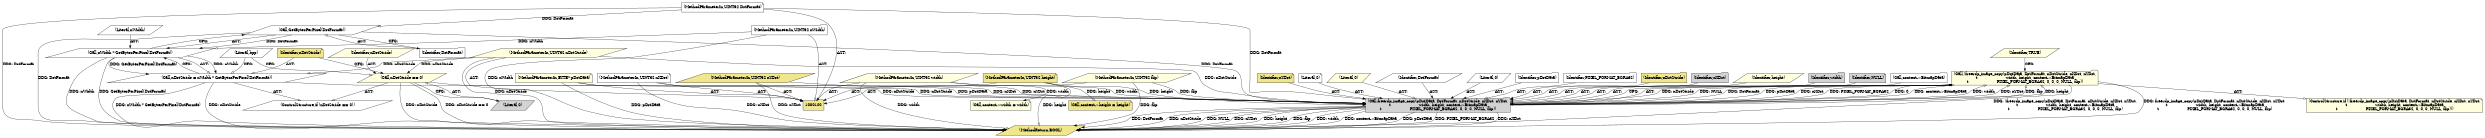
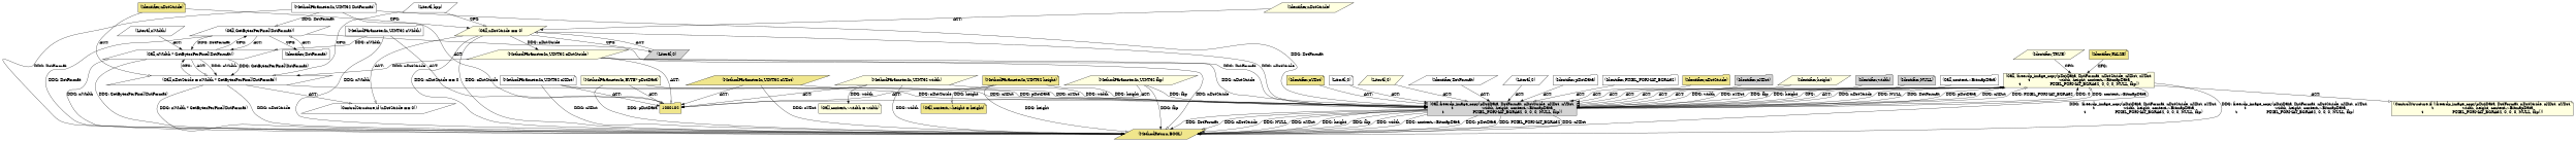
  digraph {
    node [fillcolor=white shape=parallelogram style=filled]
    edge [arrowhead=normal]
    n1 [fillcolor=lightyellow label="(Call,!freerdp_image_copy(pDstData, DstFormat, nDstStride, nXDst, nYDst,\n \t                        width, height, context->BitmapData,\n\t                        PIXEL_FORMAT_BGRA32, 0, 0, 0, NULL, flip))" shape=folder]
    n2 [fillcolor=lightgrey label="(Call,freerdp_image_copy(pDstData, DstFormat, nDstStride, nXDst, nYDst,\n \t                        width, height, context->BitmapData,\n\t                        PIXEL_FORMAT_BGRA32, 0, 0, 0, NULL, flip))" shape=folder]
    n3 [fillcolor=khaki label="(MethodReturn,BOOL)"]
    n4 [fillcolor=lightyellow label="(ControlStructure,if (!freerdp_image_copy(pDstData, DstFormat, nDstStride, nXDst, nYDst,\n \t                        width, height, context->BitmapData,\n\t                        PIXEL_FORMAT_BGRA32, 0, 0, 0, NULL, flip)))" shape=note]
    n5 [fillcolor=lightyellow label="(MethodParameterIn,BYTE* pDstData)" shape=note]
    1000102 [fillcolor=khaki shape=folder]
    n7 [label="(Call,GetBytesPerPixel(DstFormat))"]
    n8 [label="(Call,nWidth * GetBytesPerPixel(DstFormat))"]
    n9 [label="(Identifier,DstFormat)" shape=folder]
    n10 [label="(Call,nDstStride = nWidth * GetBytesPerPixel(DstFormat))"]
    n11 [label="(MethodParameterIn,UINT32 DstFormat)" shape=note]
    n12 [fillcolor=lightyellow label="(Call,nDstStride == 0)"]
    n13 [fillcolor=lightgrey label="(Literal,0)"]
    n14 [label="(ControlStructure,if (nDstStride == 0))"]
    n15 [fillcolor=lightyellow label="(MethodParameterIn,UINT32 nDstStride)"]
    n16 [label="(MethodParameterIn,UINT32 nWidth)" shape=folder]
    n17 [label="(MethodParameterIn,UINT32 nXDst)" shape=note]
    n18 [fillcolor=khaki label="(MethodParameterIn,UINT32 nYDst)"]
    n19 [fillcolor=lightyellow label="(MethodParameterIn,UINT32 width)"]
    n20 [fillcolor=lightyellow label="(Call,context->width = width)" shape=note]
    n21 [fillcolor=khaki label="(MethodParameterIn,UINT32 height)" shape=note]
    n22 [fillcolor=khaki label="(Call,context->height = height)" shape=note]
    n23 [fillcolor=lightyellow label="(MethodParameterIn,UINT32 flip)"]
    n24 [fillcolor=khaki label="(Identifier,nYDst)" shape=note]
    n25 [label="(Literal,0)" shape=note]
    n26 [fillcolor=lightyellow label="(Literal,0)"]
    n27 [label="(Identifier,DstFormat)"]
    n28 [label="(Literal,0)"]
    n29 [label="(Identifier,pDstData)" shape=folder]
    n30 [label="(Identifier,PIXEL_FORMAT_BGRA32)" shape=folder]
    n31 [fillcolor=khaki label="(Identifier,nDstStride)" shape=folder]
    n32 [label="(Literal,nWidth)"]
+   n33 [fillcolor=khaki label="(Identifier,FALSE)" shape=note]
    n34 [fillcolor=lightyellow label="(Identifier,TRUE)"]
    n35 [fillcolor=lightgrey label="(Identifier,nXDst)" shape=folder]
    n36 [label="(Literal,bpp)"]
    n37 [fillcolor=khaki label="(Identifier,nDstStride)" shape=note]
    n38 [fillcolor=lightyellow label="(Identifier,height)"]
    n39 [fillcolor=lightgrey label="(Identifier,width)" shape=folder]
    n40 [fillcolor=lightgrey label="(Identifier,NULL)" shape=note]
    n41 [label="(Call,context->BitmapData)" shape=folder]
    n42 [fillcolor=lightyellow label="(Identifier,nDstStride)"]
    n1 -> n2 [label="CFG: "]
    n1 -> n3 [arrowhead=onormal label="DDG: !freerdp_image_copy(pDstData, DstFormat, nDstStride, nXDst, nYDst,\n \t                        width, height, context->BitmapData,\n\t                        PIXEL_FORMAT_BGRA32, 0, 0, 0, NULL, flip)"]
    n1 -> n3 [arrowhead=onormal label="DDG: freerdp_image_copy(pDstData, DstFormat, nDstStride, nXDst, nYDst,\n \t                        width, height, context->BitmapData,\n\t                        PIXEL_FORMAT_BGRA32, 0, 0, 0, NULL, flip)"]
    n1 -> n4 [arrowhead=onormal label="AST: "]
    n2 -> n1 [label="AST: "]
    n2 -> n1 [label="DDG: nDstStride"]
    n2 -> n1 [label="DDG: NULL"]
    n2 -> n1 [label="DDG: DstFormat"]
    n2 -> n1 [arrowhead=onormal label="DDG: pDstData"]
    n2 -> n1 [label="DDG: nXDst"]
    n2 -> n1 [arrowhead=onormal label="DDG: PIXEL_FORMAT_BGRA32"]
    n2 -> n1 [label="DDG: 0"]
    n2 -> n1 [arrowhead=onormal label="DDG: context->BitmapData"]
    n2 -> n1 [arrowhead=onormal label="DDG: width"]
    n2 -> n1 [arrowhead=onormal label="DDG: nYDst"]
    n2 -> n1 [arrowhead=onormal label="DDG: flip"]
    n2 -> n1 [arrowhead=onormal label="DDG: height"]
    n2 -> n3 [arrowhead=onormal label="DDG: height"]
    n2 -> n3 [arrowhead=onormal label="DDG: flip"]
    n2 -> n3 [arrowhead=onormal label="DDG: width"]
    n2 -> n3 [arrowhead=onormal label="DDG: context->BitmapData"]
    n2 -> n3 [arrowhead=onormal label="DDG: pDstData"]
    n2 -> n3 [label="DDG: PIXEL_FORMAT_BGRA32"]
    n2 -> n3 [label="DDG: nXDst"]
    n2 -> n3 [label="DDG: DstFormat"]
    n2 -> n3 [arrowhead=onormal label="DDG: nDstStride"]
    n2 -> n3 [label="DDG: NULL"]
    n2 -> n3 [arrowhead=onormal label="DDG: nYDst"]
    n5 -> n2 [label="DDG: pDstData"]
    n5 -> n3 [label="DDG: pDstData"]
    n5 -> 1000102 [arrowhead=onormal label="AST: "]
    n7 -> n2 [label="DDG: DstFormat"]
    n7 -> n3 [label="DDG: DstFormat"]
    n7 -> n8 [label="AST: "]
    n7 -> n8 [label="DDG: DstFormat"]
    n7 -> n9 [label="CFG: "]
    n8 -> n3 [label="DDG: nWidth"]
    n8 -> n3 [arrowhead=onormal label="DDG: GetBytesPerPixel(DstFormat)"]
    n8 -> n7 [label="CFG: "]
    n8 -> n10 [arrowhead=onormal label="AST: "]
    n8 -> n10 [label="DDG: nWidth"]
    n8 -> n10 [label="DDG: GetBytesPerPixel(DstFormat)"]
    n9 -> n7 [arrowhead=onormal label="AST: "]
    n10 -> n2 [label="DDG: nDstStride"]
    n10 -> n3 [label="DDG: nWidth * GetBytesPerPixel(DstFormat)"]
    n10 -> n3 [arrowhead=onormal label="DDG: nDstStride"]
    n10 -> n8 [label="CFG: "]
    n10 -> n14 [arrowhead=onormal label="AST: "]
    n11 -> n2 [arrowhead=onormal label="DDG: DstFormat"]
    n11 -> n3 [arrowhead=onormal label="DDG: DstFormat"]
    n11 -> 1000102 [arrowhead=onormal label="AST: "]
    n11 -> n7 [arrowhead=onormal label="DDG: DstFormat"]
    n12 -> n2 [arrowhead=onormal label="DDG: nDstStride"]
    n12 -> n3 [arrowhead=onormal label="DDG: nDstStride"]
    n12 -> n3 [label="DDG: nDstStride == 0"]
    n12 -> n13 [label="CFG: "]
    n12 -> n14 [arrowhead=onormal label="AST: "]
    n13 -> n12 [arrowhead=onormal label="AST: "]
    n15 -> n2 [arrowhead=onormal label="DDG: nDstStride"]
    n15 -> n3 [arrowhead=onormal label="DDG: nDstStride"]
    n15 -> 1000102 [arrowhead=onormal label="AST: "]
-   n15 -> n10 [arrowhead=onormal label="DDG: nDstStride"]
-   n15 -> n12 [label="DDG: nDstStride"]
+   n15 -> n10 [label="DDG: nDstStride"]
+   n12 -> n15 [label="DDG: nDstStride"]
    n16 -> n3 [label="DDG: nWidth"]
    n16 -> 1000102 [arrowhead=onormal label="AST: "]
    n16 -> n8 [arrowhead=onormal label="DDG: nWidth"]
    n17 -> n2 [label="DDG: nXDst"]
    n17 -> n3 [label="DDG: nXDst"]
    n17 -> 1000102 [label="AST: "]
    n18 -> n2 [arrowhead=onormal label="DDG: nYDst"]
    n18 -> n3 [arrowhead=onormal label="DDG: nYDst"]
    n18 -> 1000102 [label="AST: "]
    n19 -> n2 [label="DDG: width"]
    n19 -> n3 [arrowhead=onormal label="DDG: width"]
    n19 -> 1000102 [label="AST: "]
    n19 -> n20 [label="DDG: width"]
    n21 -> n2 [label="DDG: height"]
    n21 -> n3 [arrowhead=onormal label="DDG: height"]
    n21 -> 1000102 [label="AST: "]
    n21 -> n22 [arrowhead=onormal label="DDG: height"]
    n23 -> n2 [label="DDG: flip"]
    n23 -> n3 [label="DDG: flip"]
    n23 -> 1000102 [label="AST: "]
    n24 -> n2 [label="AST: "]
    n25 -> n2 [label="AST: "]
    n26 -> n2 [arrowhead=onormal label="AST: "]
    n27 -> n2 [label="AST: "]
    n28 -> n2 [label="AST: "]
    n29 -> n2 [label="AST: "]
    n30 -> n2 [arrowhead=onormal label="AST: "]
    n31 -> n2 [label="AST: "]
    n32 -> n8 [label="AST: "]
+   n33 -> n1 [label="CFG: "]
    n34 -> n1 [label="CFG: "]
    n35 -> n2 [label="AST: "]
    n36 -> n10 [arrowhead=onormal label="CFG: "]
    n36 -> n12 [arrowhead=onormal label="CFG: "]
    n37 -> n10 [arrowhead=onormal label="AST: "]
    n37 -> n12 [label="CFG: "]
    n38 -> n2 [label="AST: "]
    n39 -> n2 [arrowhead=onormal label="AST: "]
    n40 -> n2 [label="AST: "]
    n41 -> n2 [arrowhead=onormal label="AST: "]
    n42 -> n12 [label="AST: "]
  }
